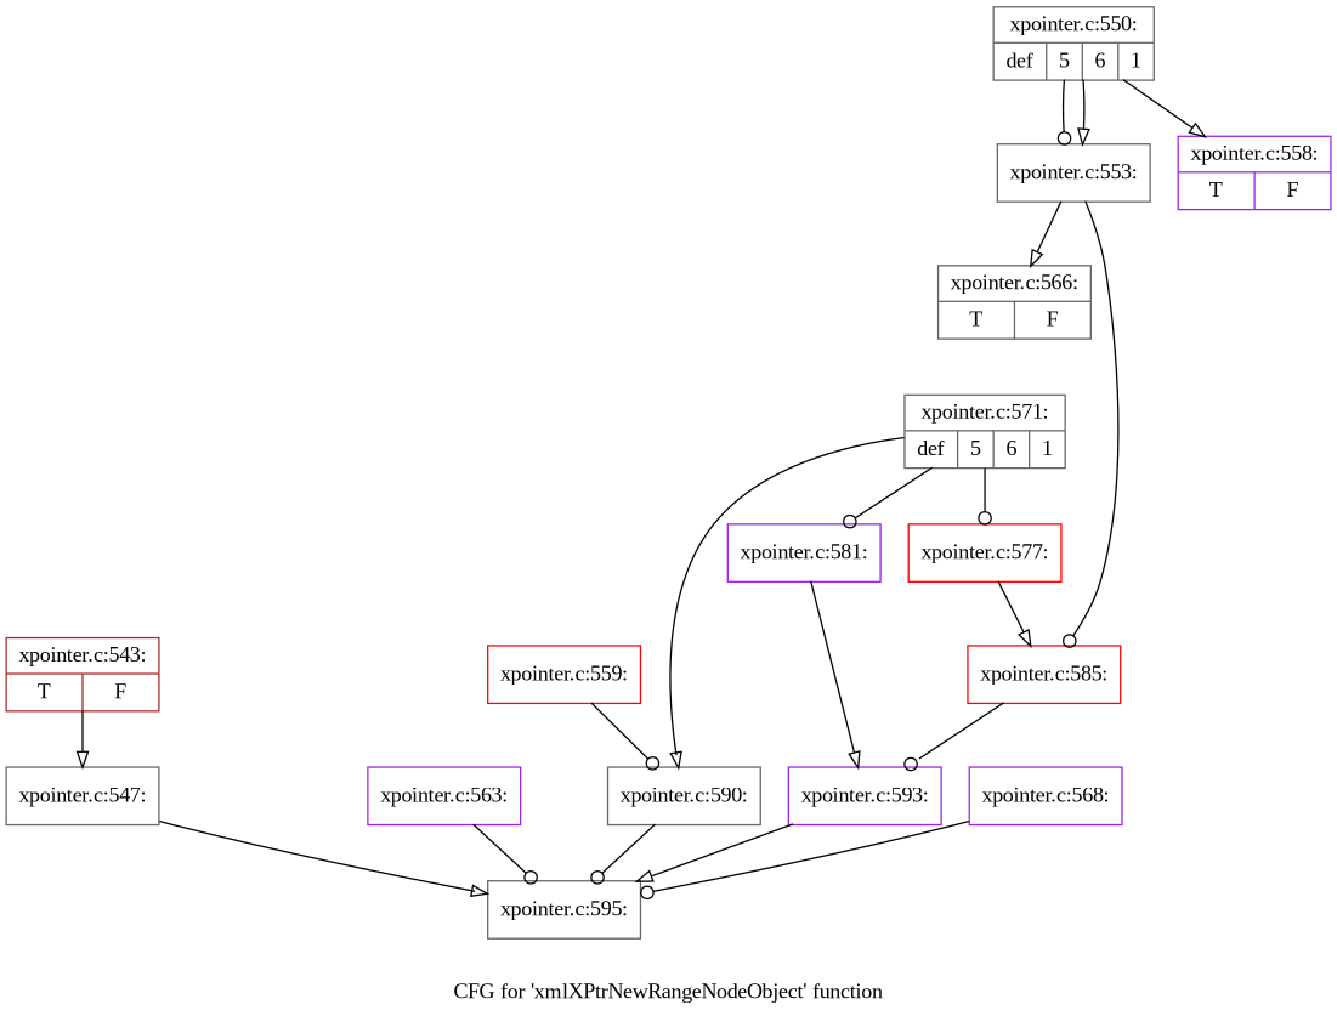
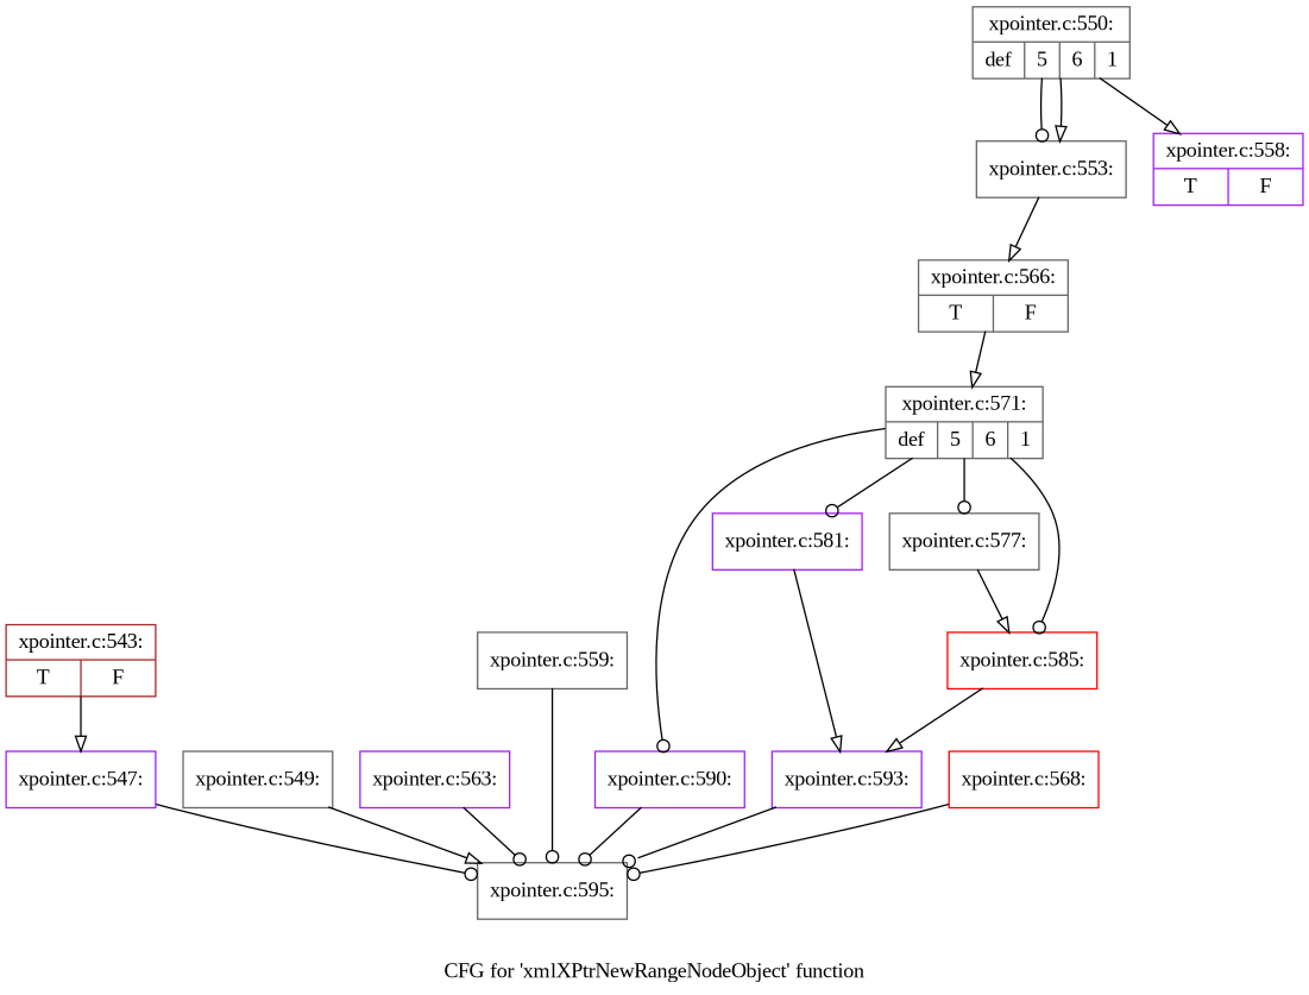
  digraph {
    fontname="Liberation Serif"
    label="CFG for 'xmlXPtrNewRangeNodeObject' function"
    node [color=purple fontname="Liberation Serif" shape=record]
    edge [arrowhead=onormal fontname="Liberation Serif"]
    n1 [color=brown label="{xpointer.c:543:|{<s0>T|<s1>F}}"]
-   n2 [color=gray40 label="{xpointer.c:547:}"]
+   n2 [label="{xpointer.c:547:}"]
    n3 [color=gray40 label="{xpointer.c:595:}"]
+   n4 [color=gray40 label="{xpointer.c:549:}"]
    n5 [color=gray40 label="{xpointer.c:550:|{<s0>def|<s1>5|<s2>6|<s3>1}}"]
    n6 [color=gray40 label="{xpointer.c:553:}"]
    n7 [label="{xpointer.c:558:|{<s0>T|<s1>F}}"]
    n8 [label="{xpointer.c:563:}"]
    n9 [color=gray40 label="{xpointer.c:566:|{<s0>T|<s1>F}}"]
    n10 [color=gray40 label="{xpointer.c:571:|{<s0>def|<s1>5|<s2>6|<s3>1}}"]
-   n11 [color=red label="{xpointer.c:559:}"]
-   n12 [label="{xpointer.c:568:}"]
-   n13 [color=gray40 label="{xpointer.c:590:}"]
-   n14 [color=red label="{xpointer.c:577:}"]
+   n11 [color=gray40 label="{xpointer.c:559:}"]
+   n12 [color=red label="{xpointer.c:568:}"]
+   n13 [label="{xpointer.c:590:}"]
+   n14 [color=gray40 label="{xpointer.c:577:}"]
    n15 [label="{xpointer.c:581:}"]
    n16 [color=red label="{xpointer.c:585:}"]
    n17 [label="{xpointer.c:593:}"]
    n1 -> n2
-   n2 -> n3
+   n2 -> n3 [arrowhead=odot]
+   n4 -> n3
    n5 -> n6 [arrowhead=odot]
    n5 -> n6
    n5 -> n7
    n6 -> n9
    n8 -> n3 [arrowhead=odot]
-   n10 -> n13
+   n9 -> n10
+   n10 -> n13 [arrowhead=odot]
    n10 -> n14 [arrowhead=odot]
    n10 -> n15 [arrowhead=odot]
-   n6 -> n16 [arrowhead=odot]
-   n11 -> n13 [arrowhead=odot]
+   n10 -> n16 [arrowhead=odot]
+   n11 -> n3 [arrowhead=odot]
    n12 -> n3 [arrowhead=odot]
    n13 -> n3 [arrowhead=odot]
    n14 -> n16
    n15 -> n17
-   n16 -> n17 [arrowhead=odot]
-   n17 -> n3
+   n16 -> n17
+   n17 -> n3 [arrowhead=odot]
  }
